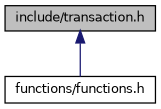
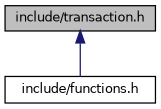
  digraph {
    fontname="DejaVu Sans"
    node [color=black fontname="DejaVu Sans" fontsize=10 shape=record style=filled]
    n1 [fillcolor=grey75 fontcolor=black height=0.2 label="include/transaction.h" width=0.4]
-   n2 [fillcolor=white height=0.2 label="functions/functions.h" width=0.4]
+   n2 [fillcolor=white height=0.2 label="include/functions.h" width=0.4]
    n1 -> n2 [color=midnightblue dir=back fontname="DejaVu Sans" fontsize=10 labelfontname=Helvetica labelfontsize=10 style=solid]
  }
